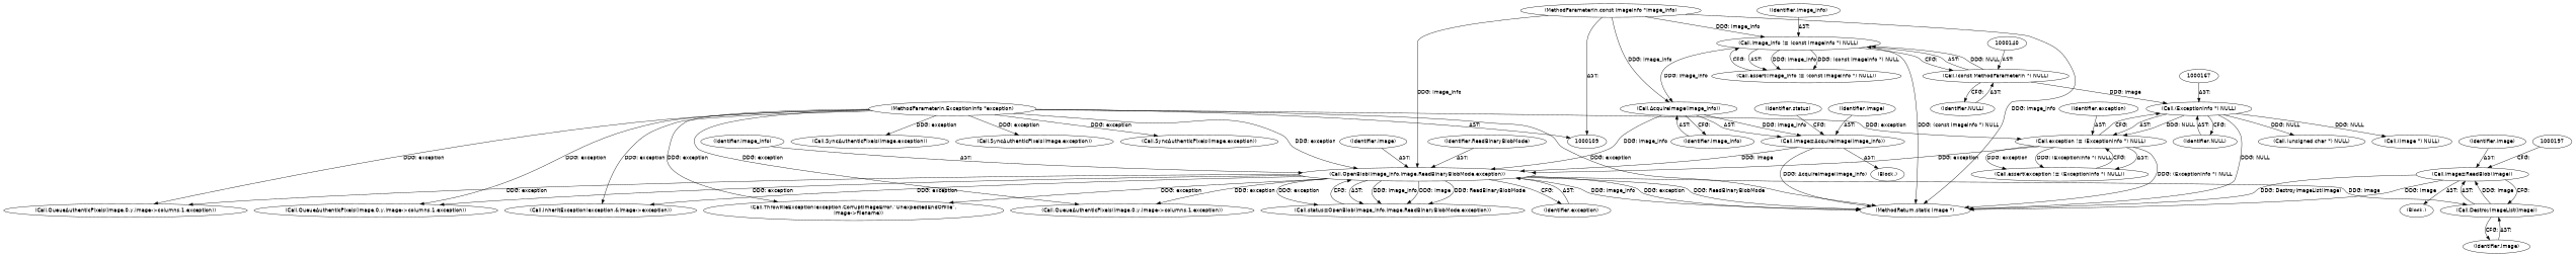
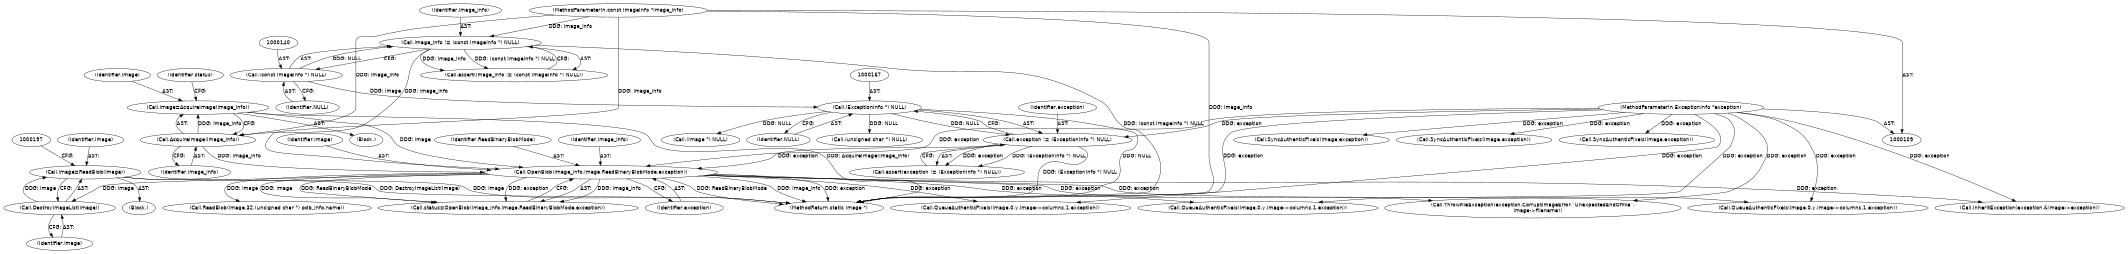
  digraph {
    fontname="DejaVu Sans"
    node [fontname="DejaVu Sans"]
    edge [fontname="DejaVu Sans"]
    n1 [label="(Call,image=ReadBlob(image))"]
    n2 [label="(Call,DestroyImageList(image))"]
    n3 [label="(MethodReturn,static Image *)"]
    n4 [label="(Block,)"]
    n5 [label="(Identifier,image)"]
    n6 [label="(Call,OpenBlob(image_info,image,ReadBinaryBlobMode,exception))"]
+   n7 [label="(Call,ReadBlob(image,32,(unsigned char *) pdb_info.name))"]
    n8 [label="(Call,QueueAuthenticPixels(image,0,y,image->columns,1,exception))"]
    n9 [label="(Call,InheritException(exception,&image->exception))"]
    n10 [label="(Call,ThrowFileException(exception,CorruptImageError,\"UnexpectedEndOfFile\",\n      image->filename))"]
    n11 [label="(Call,status=OpenBlob(image_info,image,ReadBinaryBlobMode,exception))"]
    n12 [label="(Call,QueueAuthenticPixels(image,0,y,image->columns,1,exception))"]
    n13 [label="(Call,QueueAuthenticPixels(image,0,y,image->columns,1,exception))"]
    n14 [label="(Identifier,exception)"]
    n15 [label="(Call,AcquireImage(image_info))"]
    n16 [label="(Call,image=AcquireImage(image_info))"]
    n17 [label="(Identifier,image_info)"]
    n18 [label="(Block,)"]
    n19 [label="(Call,image_info != (const ImageInfo *) NULL)"]
-   n20 [label="(Call,(const MethodParameterIn *) NULL)"]
+   n20 [label="(Call,(const ImageInfo *) NULL)"]
    n21 [label="(Call,assert(image_info != (const ImageInfo *) NULL))"]
    n22 [label="(Call,(ExceptionInfo *) NULL)"]
    n23 [label="(Identifier,NULL)"]
    n24 [label="(MethodParameterIn,const ImageInfo *image_info)"]
    1000109
    n26 [label="(Call,exception != (ExceptionInfo *) NULL)"]
    n27 [label="(Call,(unsigned char *) NULL)"]
    n28 [label="(Identifier,NULL)"]
    n29 [label="(Call,(Image *) NULL)"]
    n30 [label="(Call,assert(exception != (ExceptionInfo *) NULL))"]
    n31 [label="(MethodParameterIn,ExceptionInfo *exception)"]
    n32 [label="(Call,SyncAuthenticPixels(image,exception))"]
    n33 [label="(Call,SyncAuthenticPixels(image,exception))"]
    n34 [label="(Call,SyncAuthenticPixels(image,exception))"]
    n35 [label="(Identifier,image)"]
    n36 [label="(Identifier,ReadBinaryBlobMode)"]
    n37 [label="(Identifier,exception)"]
    n38 [label="(Identifier,status)"]
    n39 [label="(Identifier,image)"]
    n40 [label="(Identifier,image_info)"]
    n41 [label="(Identifier,image)"]
    n42 [label="(Identifier,image_info)"]
    1000197
    1000140
    1000167
    n1 -> n2 [label="CFG: "]
    n1 -> n3 [label="DDG: DestroyImageList(image)"]
    n1 -> n3 [label="DDG: image"]
    n1 -> n4 [label="AST: "]
    n2 -> n1 [label="AST: "]
    n2 -> n1 [label="DDG: image"]
    n2 -> n5 [label="CFG: "]
    n5 -> n2 [label="AST: "]
    n6 -> n2 [label="DDG: image"]
    n6 -> n3 [label="DDG: image_info"]
    n6 -> n3 [label="DDG: exception"]
    n6 -> n3 [label="DDG: ReadBinaryBlobMode"]
+   n6 -> n7 [label="DDG: image"]
    n6 -> n8 [label="DDG: exception"]
    n6 -> n9 [label="DDG: exception"]
    n6 -> n10 [label="DDG: exception"]
    n6 -> n11 [label="AST: "]
    n6 -> n11 [label="DDG: image_info"]
    n6 -> n11 [label="DDG: image"]
    n6 -> n11 [label="DDG: ReadBinaryBlobMode"]
    n6 -> n11 [label="DDG: exception"]
    n6 -> n12 [label="DDG: exception"]
    n6 -> n13 [label="DDG: exception"]
    n6 -> n14 [label="CFG: "]
    n11 -> n6 [label="CFG: "]
    n14 -> n6 [label="AST: "]
    n15 -> n6 [label="DDG: image_info"]
    n15 -> n16 [label="AST: "]
    n15 -> n16 [label="DDG: image_info"]
    n15 -> n17 [label="CFG: "]
    n16 -> n3 [label="DDG: AcquireImage(image_info)"]
    n16 -> n6 [label="DDG: image"]
+   n16 -> n15 [label="CFG: "]
    n16 -> n18 [label="AST: "]
    n17 -> n15 [label="AST: "]
    n19 -> n3 [label="DDG: (const ImageInfo *) NULL"]
    n19 -> n15 [label="DDG: image_info"]
    n19 -> n20 [label="CFG: "]
    n19 -> n21 [label="AST: "]
    n19 -> n21 [label="DDG: image_info"]
    n19 -> n21 [label="DDG: (const ImageInfo *) NULL"]
    n20 -> n19 [label="AST: "]
    n20 -> n19 [label="DDG: NULL"]
    n20 -> n22 [label="DDG: image"]
    n20 -> n23 [label="CFG: "]
    n21 -> n19 [label="CFG: "]
    n22 -> n3 [label="DDG: NULL"]
    n22 -> n26 [label="AST: "]
    n22 -> n26 [label="DDG: NULL"]
    n22 -> n27 [label="DDG: NULL"]
    n22 -> n28 [label="CFG: "]
    n22 -> n29 [label="DDG: NULL"]
    n23 -> n20 [label="AST: "]
    n24 -> n3 [label="DDG: image_info"]
    n24 -> n6 [label="DDG: image_info"]
    n24 -> n15 [label="DDG: image_info"]
    n24 -> n19 [label="DDG: image_info"]
    n24 -> 1000109 [label="AST: "]
    n26 -> n3 [label="DDG: (ExceptionInfo *) NULL"]
    n26 -> n6 [label="DDG: exception"]
    n26 -> n22 [label="CFG: "]
    n26 -> n30 [label="AST: "]
    n26 -> n30 [label="DDG: exception"]
    n26 -> n30 [label="DDG: (ExceptionInfo *) NULL"]
    n28 -> n22 [label="AST: "]
    n30 -> n26 [label="CFG: "]
    n31 -> n3 [label="DDG: exception"]
    n31 -> n6 [label="DDG: exception"]
    n31 -> n8 [label="DDG: exception"]
    n31 -> n9 [label="DDG: exception"]
    n31 -> n10 [label="DDG: exception"]
    n31 -> n12 [label="DDG: exception"]
    n31 -> n13 [label="DDG: exception"]
    n31 -> 1000109 [label="AST: "]
    n31 -> n26 [label="DDG: exception"]
    n31 -> n32 [label="DDG: exception"]
    n31 -> n33 [label="DDG: exception"]
    n31 -> n34 [label="DDG: exception"]
    n35 -> n16 [label="AST: "]
    n36 -> n6 [label="AST: "]
    n37 -> n26 [label="AST: "]
    n38 -> n16 [label="CFG: "]
    n39 -> n1 [label="AST: "]
    n40 -> n6 [label="AST: "]
    n41 -> n6 [label="AST: "]
    n42 -> n19 [label="AST: "]
    1000197 -> n1 [label="CFG: "]
    1000140 -> n20 [label="AST: "]
    1000167 -> n22 [label="AST: "]
  }
